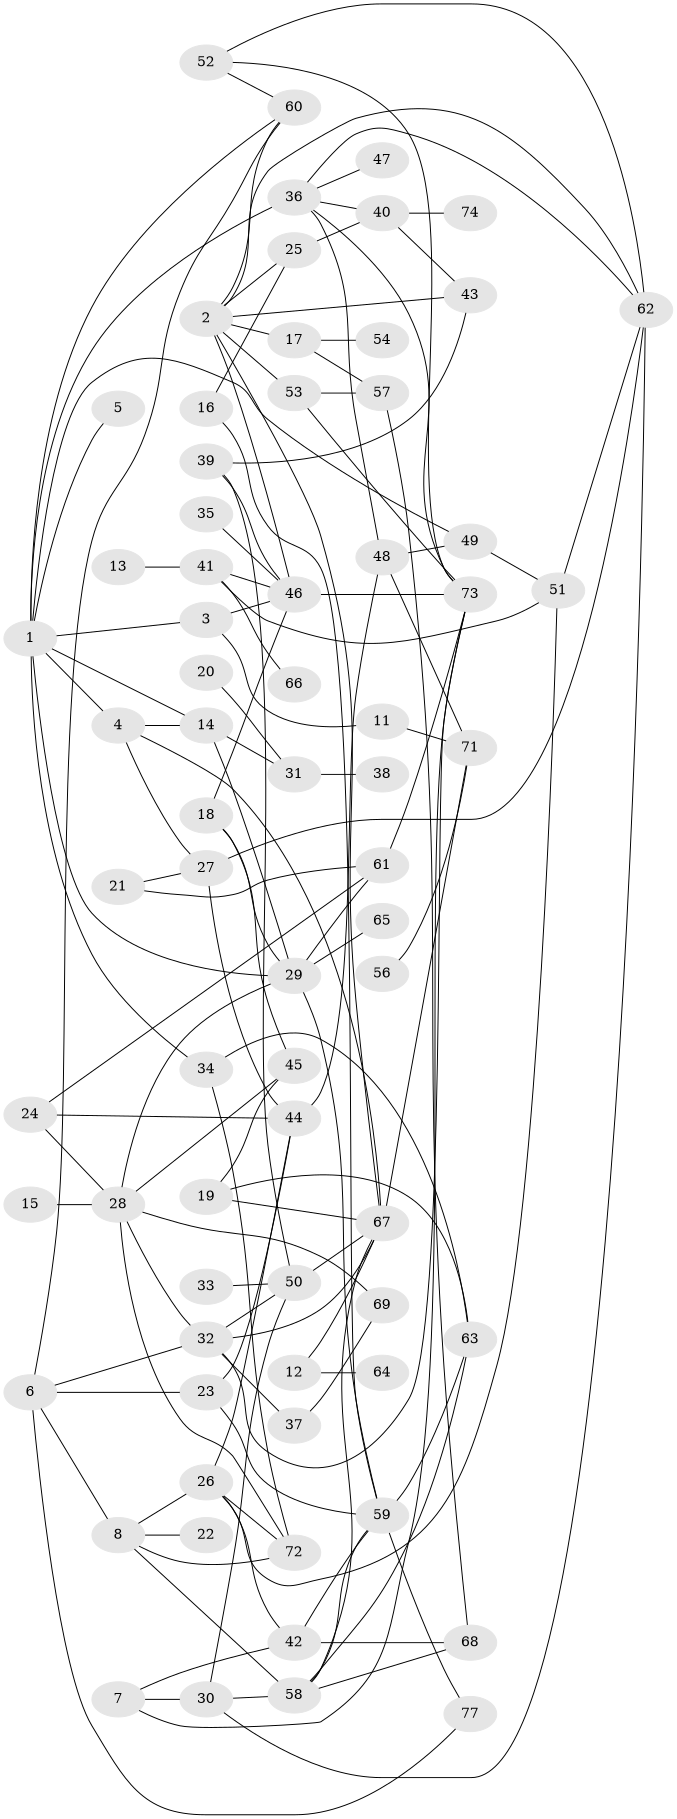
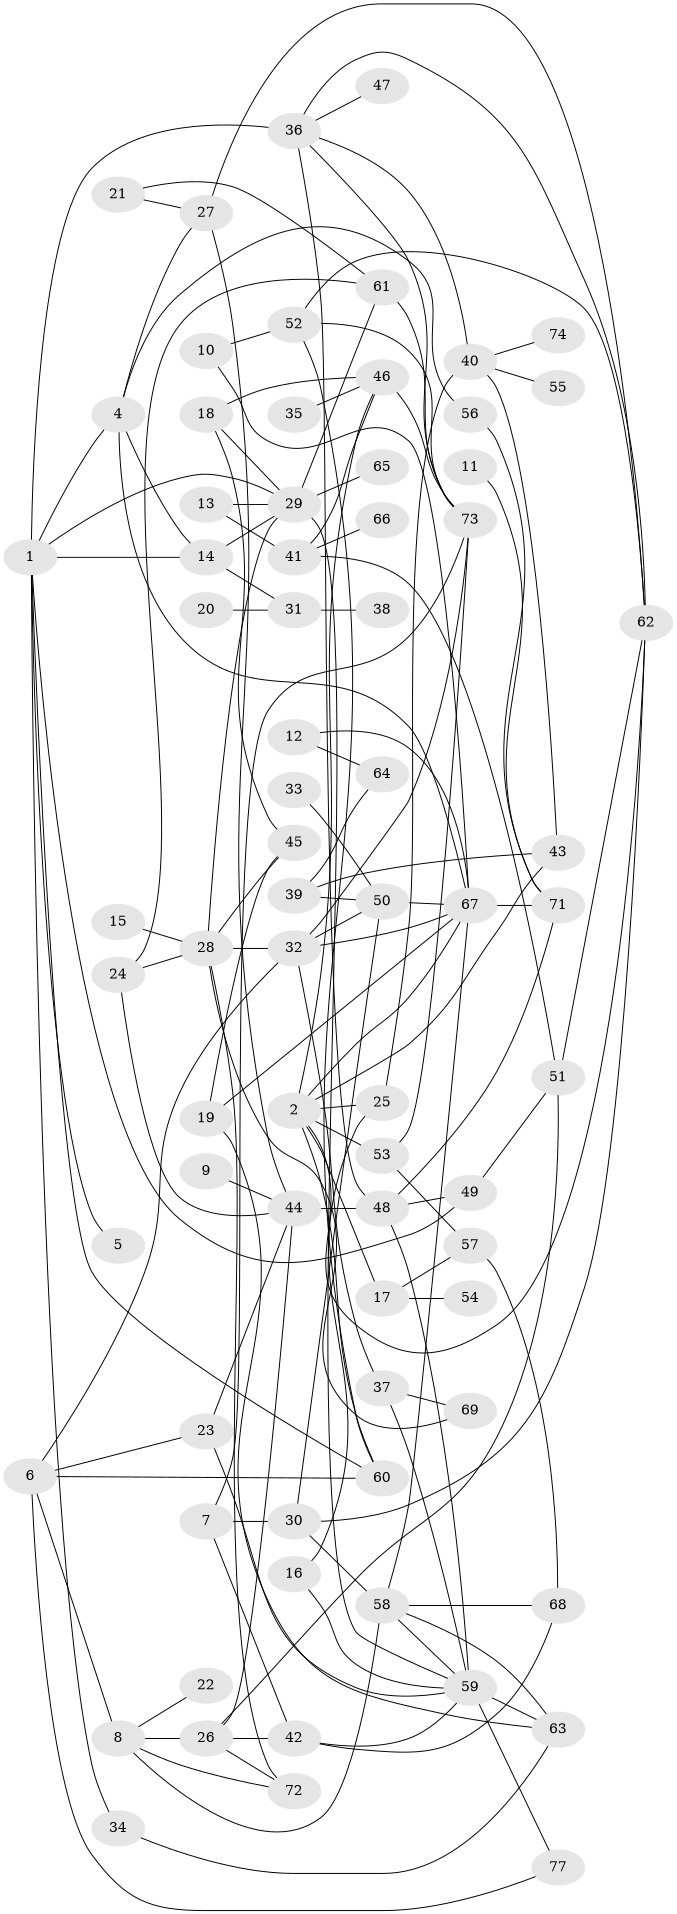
  graph {
    rankdir=LR
    node [color=gray90 style=filled]
    edge [weight=1.0]
    1
-   3
    4
    5
    14
    29
    36
    49
    60
    34
    46
    11
    67
    27
    56
    31
    59
    61
    65
    62
    73
    40
    47
    48
    51
    2
    17
    25
    43
    53
    54
    57
    71
    72
    63
    44
    6
    8
    23
    32
    n41 [label=77]
    22
    26
    58
    50
    37
    7
    30
    42
    68
+   9
+   10
    52
    12
    64
    13
    41
    66
    38
    15
    28
    45
    69
    16
    18
    19
    20
    21
    24
+   55
    74
    33
    35
    39
-   1 -- 3
    1 -- 4 [weight=2.0]
    1 -- 5
    1 -- 14
    1 -- 29
    1 -- 36
    1 -- 49
    1 -- 60
    1 -- 34
-   3 -- 46
-   3 -- 11
    4 -- 14
    4 -- 67
    4 -- 27
+   4 -- 56
    14 -- 29
    14 -- 31
    29 -- 59
    29 -- 61
    29 -- 65
    36 -- 62
    36 -- 73
    36 -- 40
    36 -- 47
    36 -- 48
    49 -- 51
-   34 -- 72
    34 -- 63
    46 -- 73
    11 -- 71
    67 -- 71
    27 -- 62
    27 -- 44
    56 -- 71
    31 -- 38
    59 -- 63
    59 -- n41
    61 -- 73
    40 -- 43
+   40 -- 55
    40 -- 74
    48 -- 49
+   48 -- 59
    48 -- 71
    51 -- 62
    2 -- 60
    2 -- 46
    2 -- 67
    2 -- 62
    2 -- 17
    2 -- 25
    2 -- 43
    2 -- 53
    17 -- 54
    17 -- 57
    25 -- 40
    53 -- 73
    53 -- 57
    57 -- 68
    44 -- 48
    6 -- 60
    6 -- 8
    6 -- 23
    6 -- 32
    6 -- n41
    8 -- 72
    8 -- 22
    8 -- 26
    8 -- 58
    23 -- 59
    23 -- 44
    32 -- 67
    32 -- 73
    32 -- 50
    32 -- 37
    26 -- 51
    26 -- 72
    26 -- 44
    26 -- 42
    58 -- 67
    58 -- 59
    58 -- 63
    58 -- 68
    50 -- 67
+   37 -- 59
    37 -- 69
    7 -- 73
    7 -- 30
    7 -- 42
    30 -- 62
    30 -- 58
    30 -- 50
    42 -- 59
    42 -- 68
+   9 -- 44
+   10 -- 67
+   10 -- 52
    52 -- 60
    52 -- 62
    52 -- 73
    12 -- 67
    12 -- 64
+   13 -- 29
    13 -- 41
    41 -- 46
    41 -- 51
    41 -- 66
    15 -- 28
    28 -- 29
    28 -- 72
    28 -- 32
    28 -- 45
    28 -- 69
    16 -- 59
    16 -- 25
    18 -- 29
    18 -- 46
    18 -- 45
    19 -- 67
    19 -- 63
    19 -- 45
    20 -- 31
    21 -- 27
    21 -- 61
    24 -- 61
    24 -- 44
    24 -- 28
    33 -- 50
    35 -- 46
    39 -- 43
    39 -- 50
-   39 -- 46
+   39 -- 64
  }
